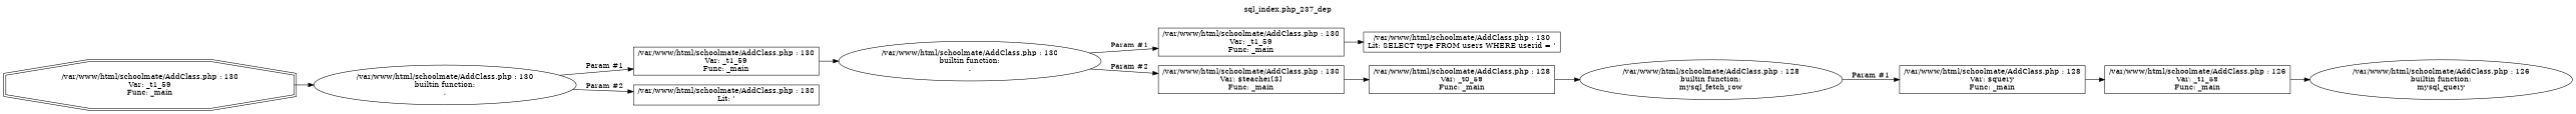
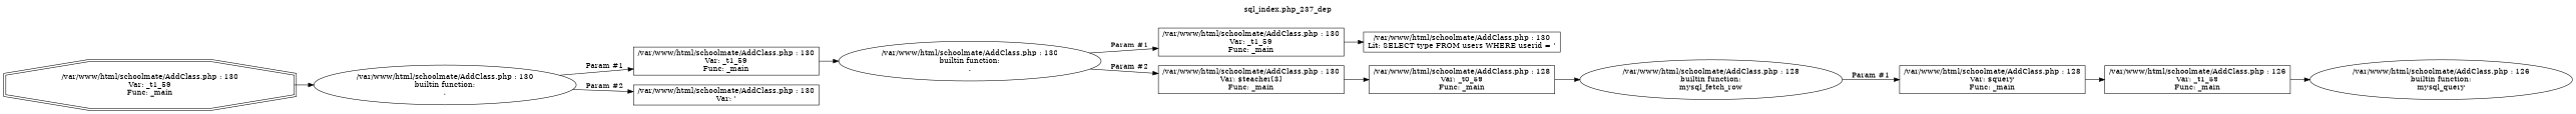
  digraph {
    label="sql_index.php_237_dep"
    labelloc=t
    rankdir=LR
    node [shape=box]
    n1 [label="/var/www/html/schoolmate/AddClass.php : 130\nVar: _t1_59\nFunc: _main\n" shape=doubleoctagon]
    n2 [label="/var/www/html/schoolmate/AddClass.php : 130\nbuiltin function:\n.\n" shape=ellipse]
    n3 [label="/var/www/html/schoolmate/AddClass.php : 130\nVar: _t1_59\nFunc: _main\n"]
-   n4 [label="/var/www/html/schoolmate/AddClass.php : 130\nLit: '\n"]
+   n4 [label="/var/www/html/schoolmate/AddClass.php : 130\nVar: '\n"]
    n5 [label="/var/www/html/schoolmate/AddClass.php : 130\nbuiltin function:\n.\n" shape=ellipse]
    n6 [label="/var/www/html/schoolmate/AddClass.php : 130\nVar: _t1_59\nFunc: _main\n"]
    n7 [label="/var/www/html/schoolmate/AddClass.php : 130\nVar: $teacher[3]\nFunc: _main\n"]
    n8 [label="/var/www/html/schoolmate/AddClass.php : 130\nLit: SELECT type FROM users WHERE userid = '\n"]
    n9 [label="/var/www/html/schoolmate/AddClass.php : 128\nVar: _t0_59\nFunc: _main\n"]
    n10 [label="/var/www/html/schoolmate/AddClass.php : 128\nbuiltin function:\nmysql_fetch_row\n" shape=ellipse]
    n11 [label="/var/www/html/schoolmate/AddClass.php : 128\nVar: $query\nFunc: _main\n"]
    n12 [label="/var/www/html/schoolmate/AddClass.php : 126\nVar: _t1_59\nFunc: _main\n"]
    n13 [label="/var/www/html/schoolmate/AddClass.php : 126\nbuiltin function:\nmysql_query\n" shape=ellipse]
    n1 -> n2
    n2 -> n3 [label="Param #1"]
    n2 -> n4 [label="Param #2"]
    n3 -> n5
    n5 -> n6 [label="Param #1"]
    n5 -> n7 [label="Param #2"]
    n6 -> n8
    n7 -> n9
    n9 -> n10
    n10 -> n11 [label="Param #1"]
    n11 -> n12
    n12 -> n13
  }
